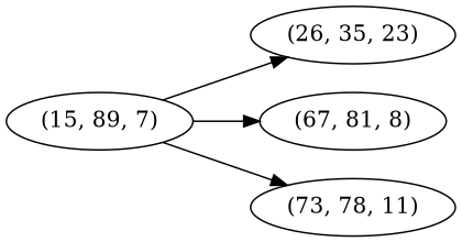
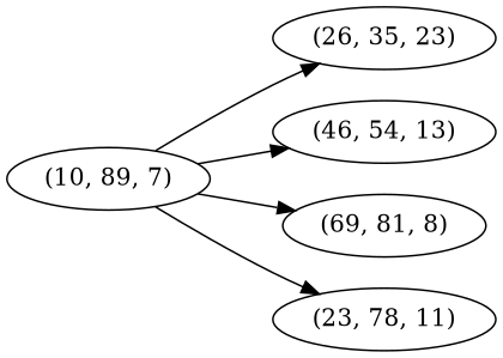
  digraph {
    rankdir=LR
    n1 [label="(26, 35, 23)"]
-   "(10, 89, 7)" [label="(15, 89, 7)"]
-   "(69, 81, 8)" [label="(67, 81, 8)"]
-   "(73, 78, 11)"
+   "(10, 89, 7)"
+   "(46, 54, 13)"
+   "(69, 81, 8)"
+   "(73, 78, 11)" [label="(23, 78, 11)"]
    "(10, 89, 7)" -> n1
+   "(10, 89, 7)" -> "(46, 54, 13)"
    "(10, 89, 7)" -> "(69, 81, 8)"
    "(10, 89, 7)" -> "(73, 78, 11)"
  }
